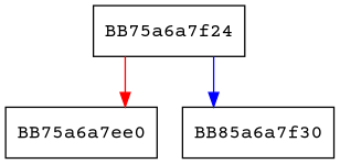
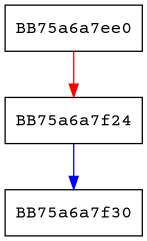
  digraph {
    fontname="Courier Prime"
    splines=ortho
    node [fontname="Courier Prime" shape=box]
    edge [fontname="Courier Prime"]
    BB75a6a7ee0
    BB75a6a7f24
-   BB75a6a7f30 [label=BB85a6a7f30]
-   BB75a6a7f24 -> BB75a6a7ee0 [color=red]
+   BB75a6a7f30
+   BB75a6a7ee0 -> BB75a6a7f24 [color=red]
    BB75a6a7f24 -> BB75a6a7f30 [color=blue]
  }
